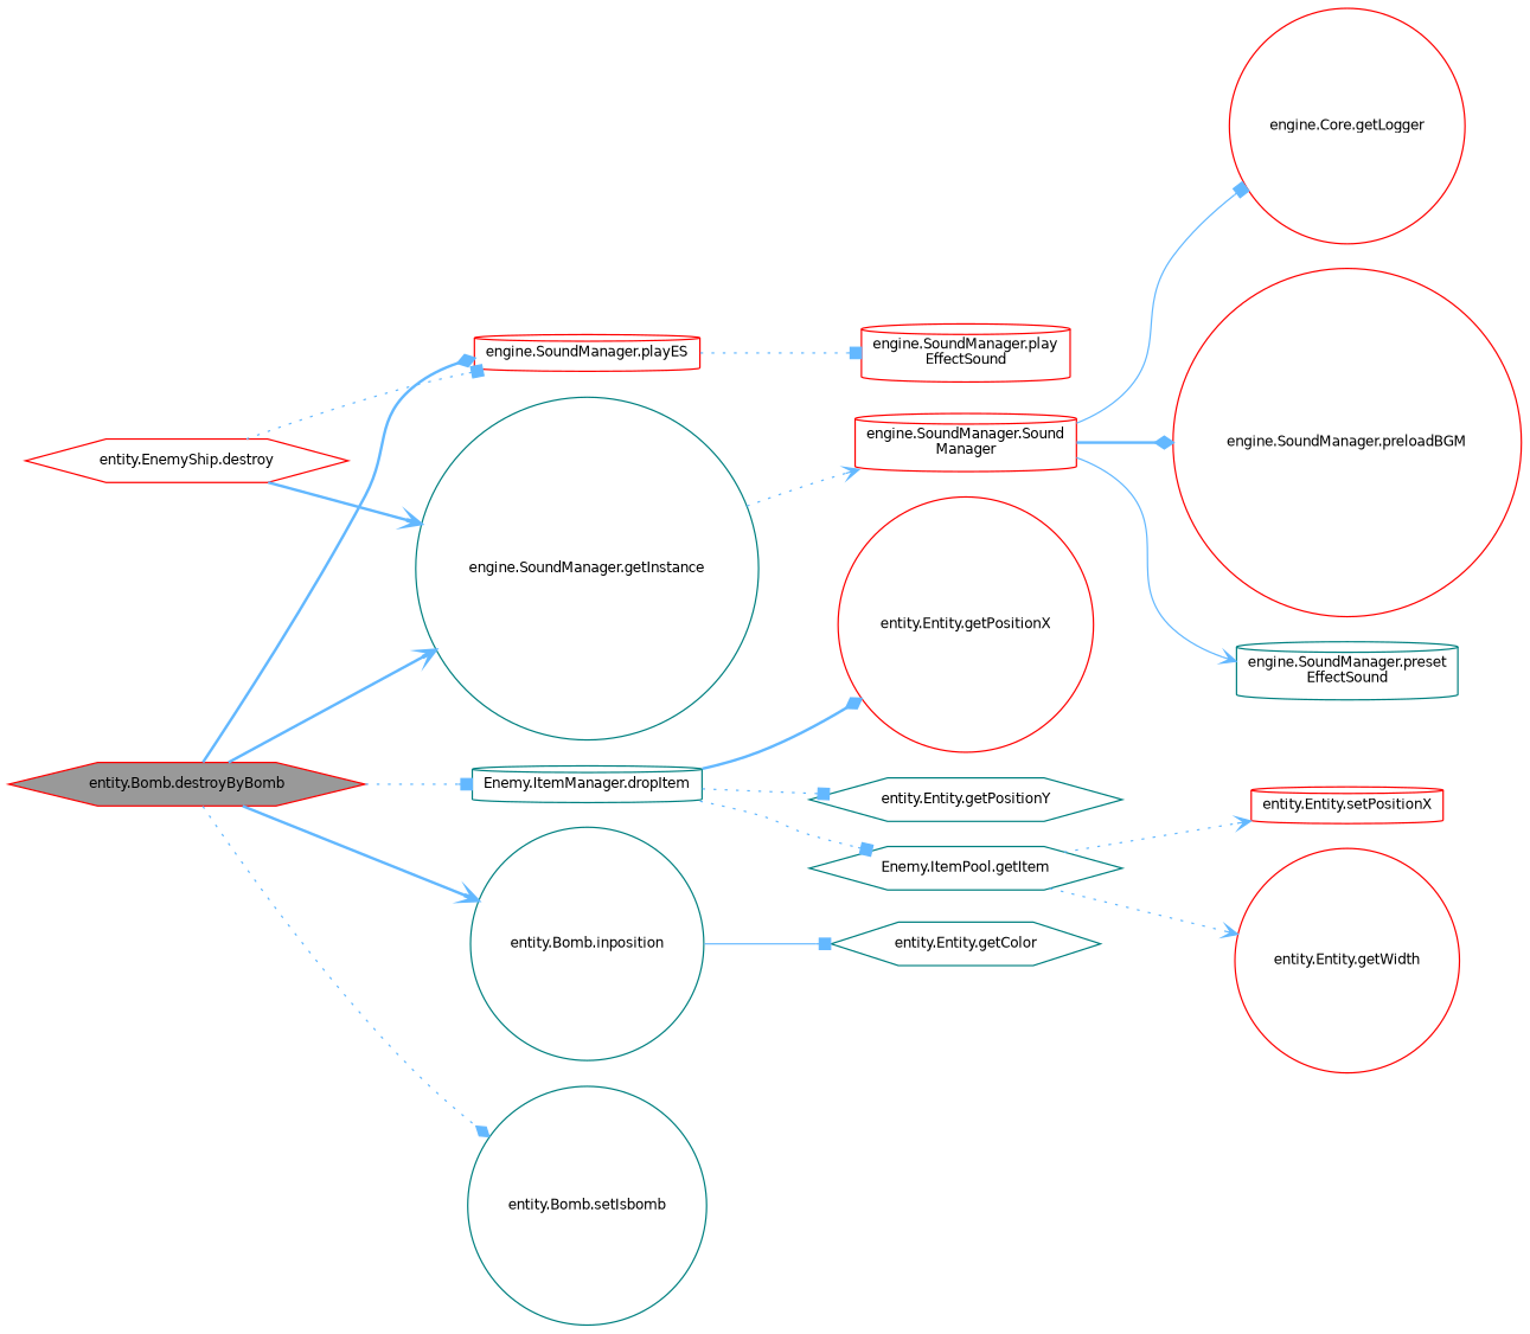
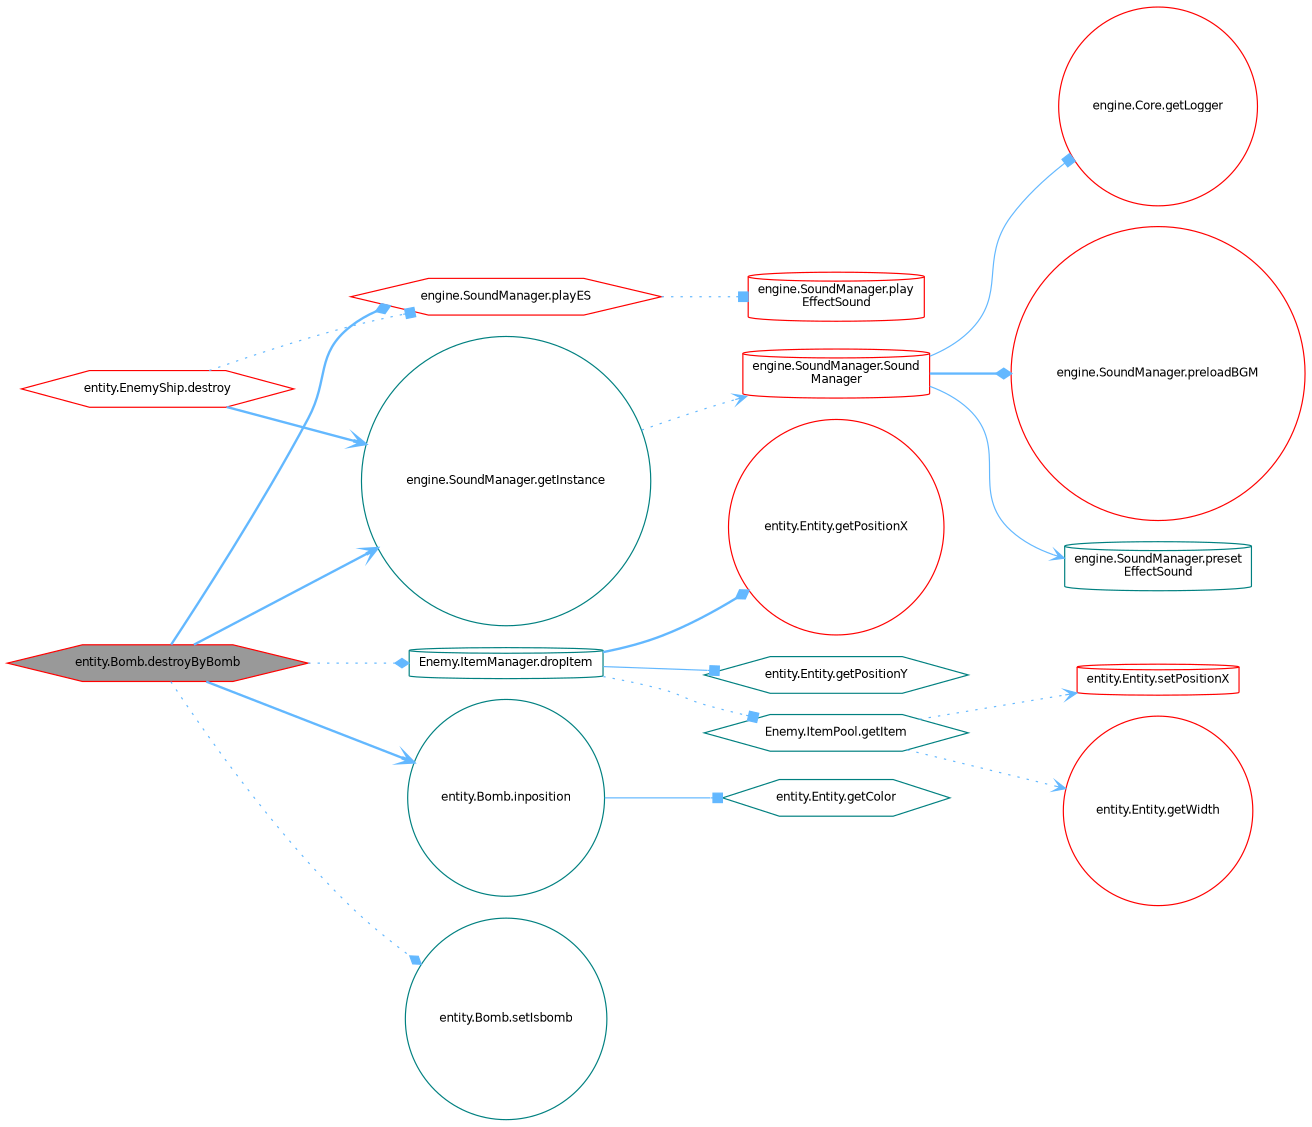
  digraph {
    rankdir=LR
    node [color=red fillcolor=white fontname=Helvetica fontsize=10 shape=circle style=filled]
    edge [arrowhead=vee color=steelblue1 fontname=Helvetica fontsize=10 labelfontname=Helvetica labelfontsize=10 style=dotted]
    n1 [fillcolor=grey60 fontcolor=black height=0.2 label="entity.Bomb.destroyByBomb" shape=hexagon width=0.4]
    n2 [color=teal height=0.2 label="engine.SoundManager.getInstance" width=0.4]
-   n3 [height=0.2 label="engine.SoundManager.playES" shape=cylinder width=0.4]
+   n3 [height=0.2 label="engine.SoundManager.playES" shape=hexagon width=0.4]
    n4 [color=teal height=0.2 label="Enemy.ItemManager.dropItem" shape=cylinder width=0.4]
    n5 [color=teal height=0.2 label="entity.Bomb.inposition" width=0.4]
    n6 [color=teal height=0.2 label="entity.Bomb.setIsbomb" width=0.4]
    n7 [height=0.2 label="entity.EnemyShip.destroy" shape=hexagon width=0.4]
    n8 [height=0.2 label="engine.SoundManager.Sound\lManager" shape=cylinder width=0.4]
    n9 [height=0.2 label="engine.SoundManager.play\lEffectSound" shape=cylinder width=0.4]
    n10 [color=teal height=0.2 label="Enemy.ItemPool.getItem" shape=hexagon width=0.4]
    n11 [height=0.2 label="entity.Entity.getPositionX" width=0.4]
    n12 [color=teal height=0.2 label="entity.Entity.getPositionY" shape=hexagon width=0.4]
    n13 [color=teal height=0.2 label="entity.Entity.getColor" shape=hexagon width=0.4]
    n14 [height=0.2 label="engine.Core.getLogger" width=0.4]
    n15 [height=0.2 label="engine.SoundManager.preloadBGM" width=0.4]
    n16 [color=teal height=0.2 label="engine.SoundManager.preset\lEffectSound" shape=cylinder width=0.4]
    n17 [height=0.2 label="entity.Entity.getWidth" width=0.4]
    n18 [height=0.2 label="entity.Entity.setPositionX" shape=cylinder width=0.4]
    n1 -> n2 [style=bold]
    n1 -> n3 [arrowhead=diamond style=bold]
-   n1 -> n4 [arrowhead=box]
+   n1 -> n4 [arrowhead=diamond]
    n1 -> n5 [style=bold]
    n1 -> n6 [arrowhead=diamond]
    n2 -> n8
    n3 -> n9 [arrowhead=box]
    n4 -> n10 [arrowhead=box]
    n4 -> n11 [arrowhead=diamond style=bold]
-   n4 -> n12 [arrowhead=box]
+   n4 -> n12 [arrowhead=box style=solid]
    n5 -> n13 [arrowhead=box style=solid]
    n7 -> n2 [style=bold]
    n7 -> n3 [arrowhead=box]
    n8 -> n14 [arrowhead=box style=solid]
    n8 -> n15 [arrowhead=diamond style=bold]
    n8 -> n16 [style=solid]
    n10 -> n17
    n10 -> n18
  }
